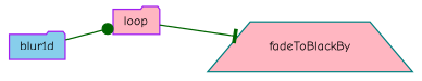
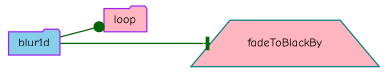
  digraph {
    fontname="Comic Neue"
    rankdir=LR
    node [color=purple fillcolor=lightpink fontname="Comic Neue" fontsize=10 shape=folder style=filled]
    edge [color=darkgreen fontname="Comic Neue" fontsize=10 labelfontname=Helvetica labelfontsize=10 style=solid]
    n1 [fontcolor=black height=0.2 label=loop width=0.4]
    n2 [color=teal height=0.2 label=fadeToBlackBy shape=trapezium width=0.4]
    n3 [fillcolor=skyblue height=0.2 label=blur1d width=0.4]
-   n1 -> n2 [arrowhead=tee]
+   n3 -> n2 [arrowhead=tee]
    n3 -> n1 [arrowhead=dot]
  }
